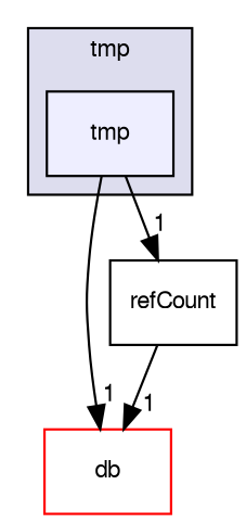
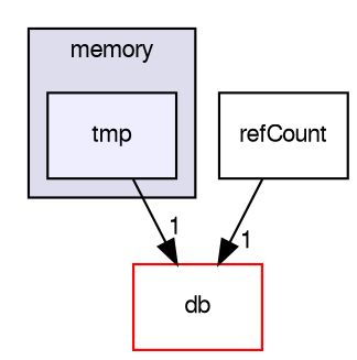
  digraph {
    compound=true
    node [fontname=FreeSans fontsize=10 shape=box]
    edge [headlabel=1 labeldistance=1.5 labelfontname=FreeSans labelfontsize=10]
    n1 [fillcolor="#eeeeff" label=tmp pencolor=black style=filled]
    n2 [color=red label=db]
    n3 [label=refCount]
    subgraph cluster_1 {
      bgcolor="#ddddee"
      fontname=FreeSans
      fontsize=10
-     label=tmp
+     label=memory
      pencolor=black
      n1
    }
    n1 -> n2
-   n1 -> n3
    n3 -> n2
  }
